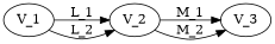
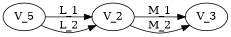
  digraph {
    rankdir=LR
-   n1 [label=V_1 texlbl="$V_1$"]
+   n1 [label=V_5 texlbl="$V_1$"]
    n2 [label=V_2 texlbl="$V_2$"]
    n3 [label=V_3 texlbl="$V_3$"]
    n1 -> n2 [label=L_1 texlbl="$L_1$"]
    n1 -> n2 [label=L_2 texlbl="$L_2$"]
    n2 -> n3 [label=M_1 texlbl="$M_1$"]
    n2 -> n3 [label=M_2 texlbl="$M_2$"]
  }
